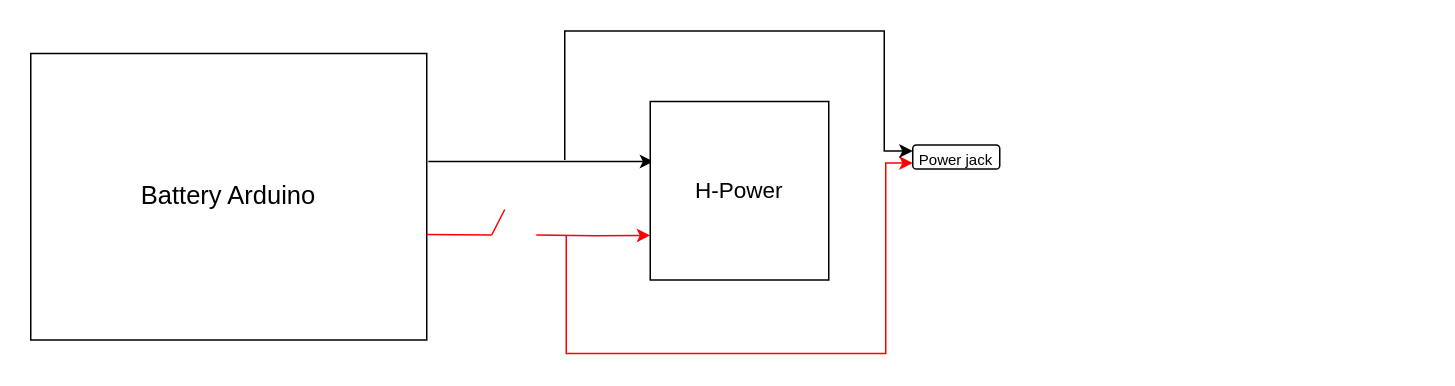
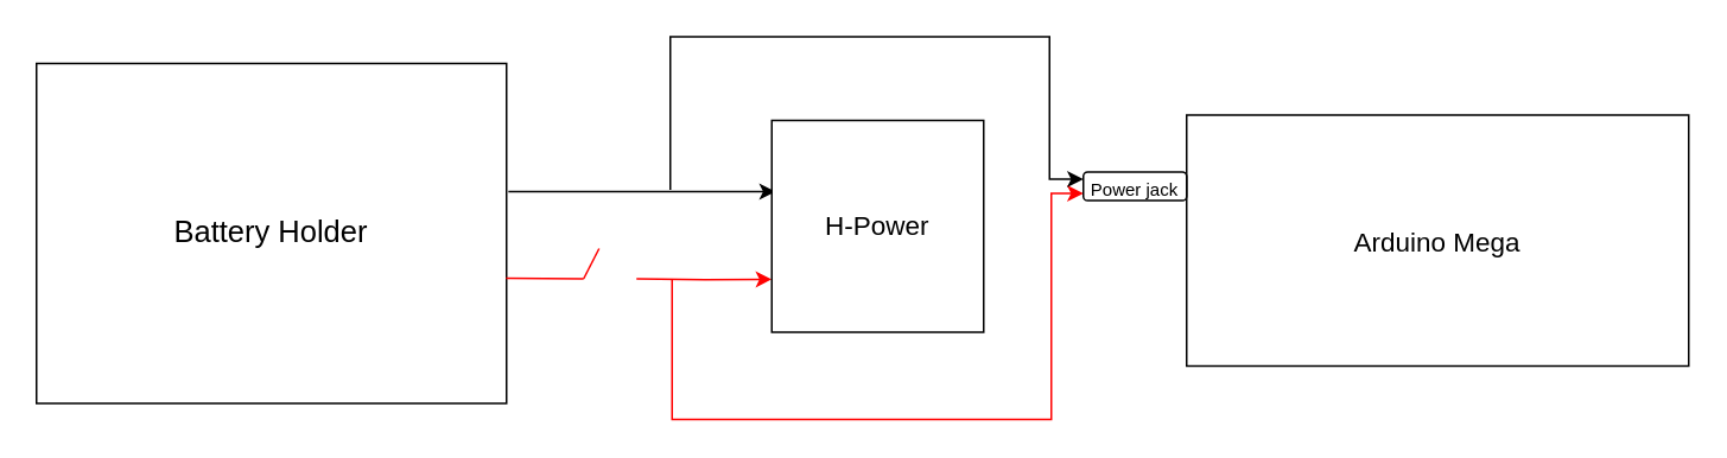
  <mxCell id="0" />
  <mxCell id="1" parent="0" />
  <mxCell id="2" style="edgeStyle=orthogonalEdgeStyle;rounded=0;orthogonalLoop=1;jettySize=auto;html=1;entryX=0.017;entryY=0.336;entryDx=0;entryDy=0;fontSize=15;exitX=1.004;exitY=0.377;exitDx=0;exitDy=0;entryPerimeter=0;exitPerimeter=0;" edge="1" parent="1" source="4" target="5"><mxGeometry relative="1" as="geometry" /></mxCell>
  <mxCell id="3" style="edgeStyle=orthogonalEdgeStyle;rounded=0;orthogonalLoop=1;jettySize=auto;html=1;fontSize=15;entryX=0;entryY=0.75;entryDx=0;entryDy=0;fillColor=#FF0000;strokeColor=#FF0000;" edge="1" parent="1" target="5"><mxGeometry relative="1" as="geometry"><mxPoint x="231" y="166" as="targetPoint" /><mxPoint x="357" y="156" as="sourcePoint" /></mxGeometry></mxCell>
- <mxCell id="4" value="&lt;font style=&quot;font-size: 17px&quot;&gt;Battery Arduino&lt;/font&gt;" style="rounded=0;whiteSpace=wrap;html=1;" vertex="1" parent="1"><mxGeometry x="20" y="35" width="264" height="191" as="geometry" /></mxCell>
+ <mxCell id="4" value="&lt;font style=&quot;font-size: 17px&quot;&gt;Battery Holder&lt;/font&gt;" style="rounded=0;whiteSpace=wrap;html=1;" vertex="1" parent="1"><mxGeometry x="20" y="35" width="264" height="191" as="geometry" /></mxCell>
  <mxCell id="5" value="&lt;font style=&quot;font-size: 15px&quot;&gt;H-Power&lt;/font&gt;" style="whiteSpace=wrap;html=1;aspect=fixed;fontSize=17;" vertex="1" parent="1"><mxGeometry x="433" y="67" width="119" height="119" as="geometry" /></mxCell>
  <mxCell id="6" value="" style="group" vertex="1" connectable="0" parent="1"><mxGeometry x="283.74" y="139" width="52.26" height="17" as="geometry" /></mxCell>
  <mxCell id="7" value="" style="endArrow=none;html=1;rounded=0;fontSize=15;strokeColor=#FF0000;fillColor=#FF0000;exitX=0.999;exitY=0.637;exitDx=0;exitDy=0;exitPerimeter=0;" edge="1" parent="6"><mxGeometry width="50" height="50" relative="1" as="geometry"><mxPoint y="16.667" as="sourcePoint" /><mxPoint x="43.562" y="17" as="targetPoint" /></mxGeometry></mxCell>
  <mxCell id="8" value="" style="endArrow=none;html=1;rounded=0;fontSize=15;strokeColor=#FF0000;fillColor=#FF0000;" edge="1" parent="6"><mxGeometry width="50" height="50" relative="1" as="geometry"><mxPoint x="43.562" y="17" as="sourcePoint" /><mxPoint x="52.26" as="targetPoint" /></mxGeometry></mxCell>
+ <mxCell id="9" value="Arduino Mega" style="rounded=0;whiteSpace=wrap;html=1;fontSize=15;" vertex="1" parent="1"><mxGeometry x="666" y="64" width="282" height="141" as="geometry" /></mxCell>
  <mxCell id="10" value="" style="endArrow=classic;html=1;rounded=0;fontSize=15;strokeColor=#FF0000;fillColor=#FF0000;edgeStyle=orthogonalEdgeStyle;entryX=0;entryY=0.75;entryDx=0;entryDy=0;" edge="1" parent="1" target="11"><mxGeometry width="50" height="50" relative="1" as="geometry"><mxPoint x="377" y="156" as="sourcePoint" /><mxPoint x="653" y="106" as="targetPoint" /><Array as="points"><mxPoint x="377" y="235" /><mxPoint x="590" y="235" /><mxPoint x="590" y="108" /></Array></mxGeometry></mxCell>
  <mxCell id="11" value="&lt;font style=&quot;font-size: 10px&quot;&gt;Power jack&lt;/font&gt;" style="rounded=1;whiteSpace=wrap;html=1;fontSize=15;" vertex="1" parent="1"><mxGeometry x="608" y="96" width="58" height="16" as="geometry" /></mxCell>
  <mxCell id="12" value="" style="endArrow=classic;html=1;rounded=0;fontSize=10;strokeColor=#000000;fillColor=#000000;edgeStyle=orthogonalEdgeStyle;entryX=0;entryY=0.25;entryDx=0;entryDy=0;" edge="1" parent="1" target="11"><mxGeometry width="50" height="50" relative="1" as="geometry"><mxPoint x="376" y="106" as="sourcePoint" /><mxPoint x="664" y="41" as="targetPoint" /><Array as="points"><mxPoint x="376" y="20" /><mxPoint x="589" y="20" /><mxPoint x="589" y="100" /></Array></mxGeometry></mxCell>
